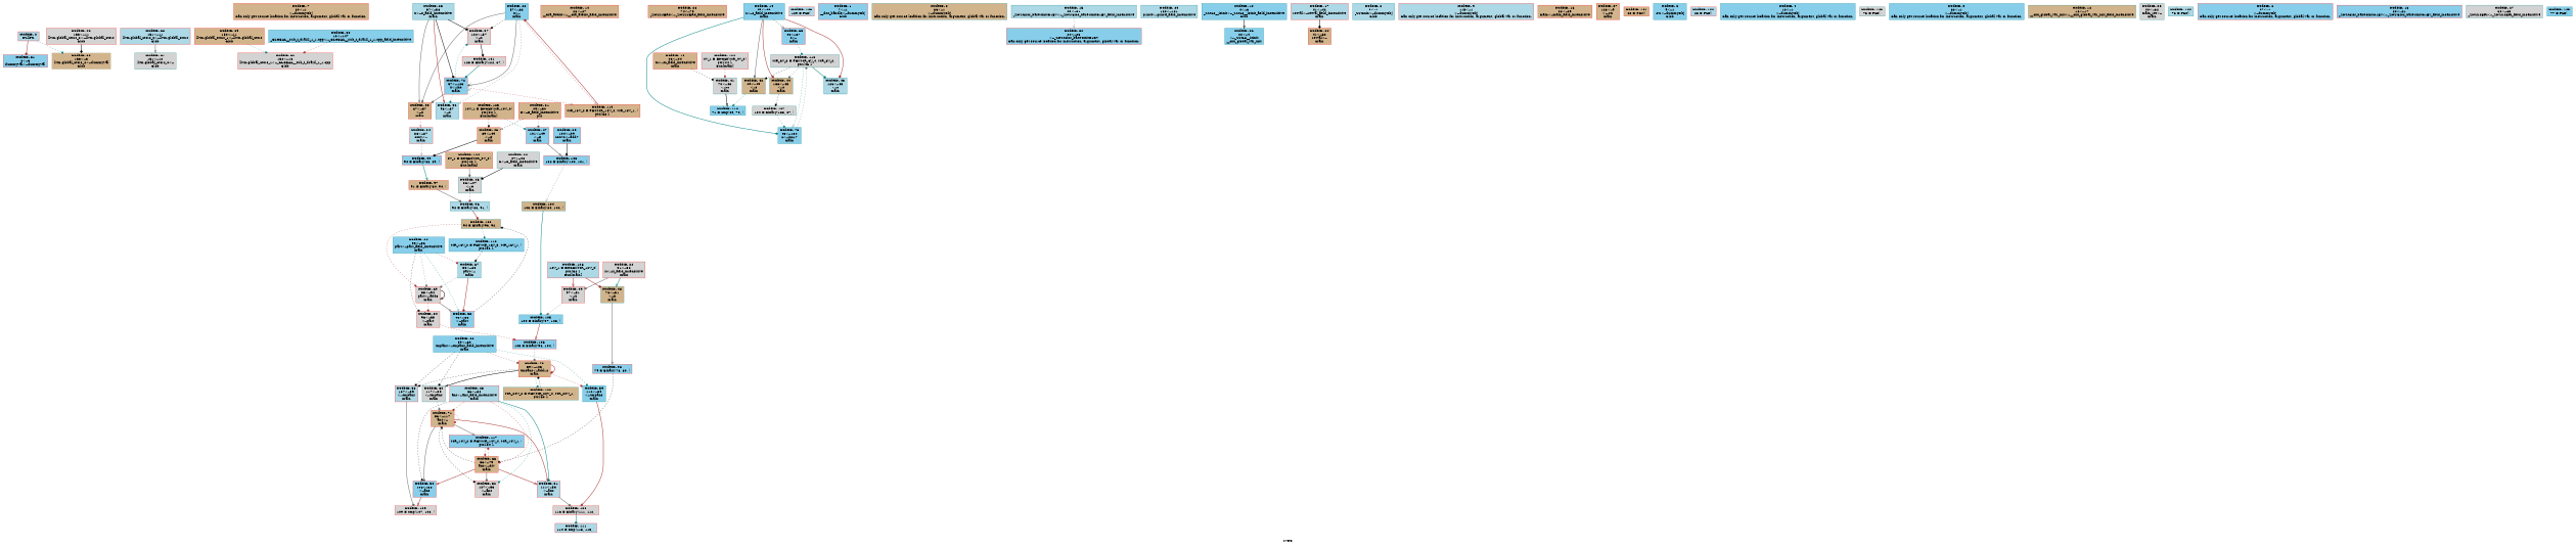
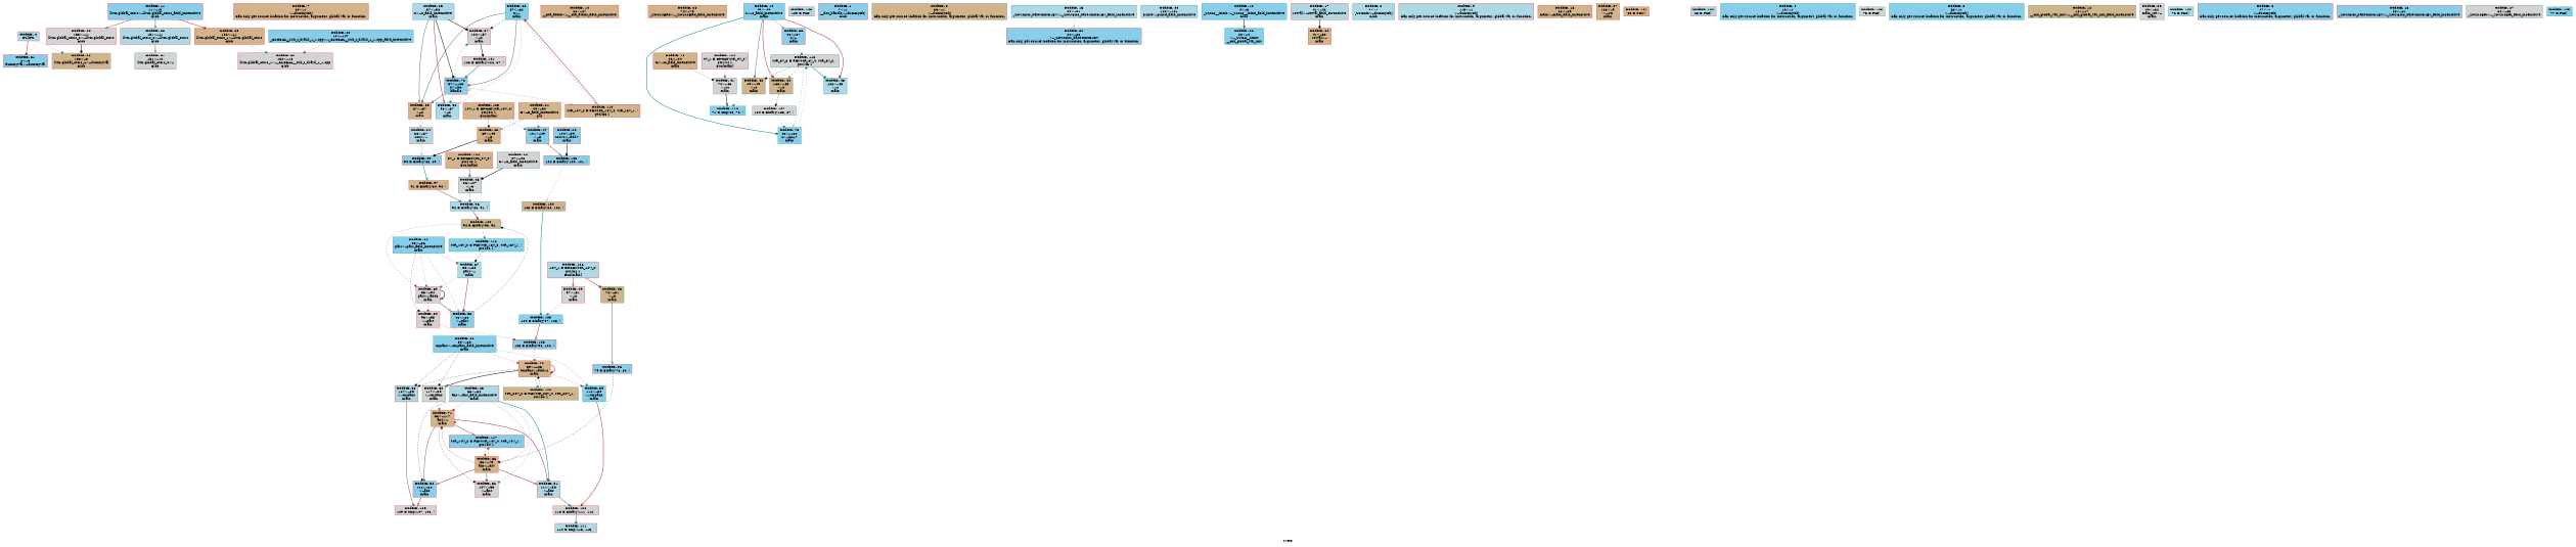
  digraph {
    label=SVFG
    node [color=red fillcolor=skyblue shape=record style=filled]
    edge [arrowhead=dot color=brown style=dashed]
    n1 [fillcolor=lightblue label="{NodeID: 0\nNullPtr}"]
    n2 [label="{NodeID: 31\n2\<--3\ndummyVal\<--dummyVal\n}"]
    n3 [color=teal fillcolor=tan label="{NodeID: 63\n153\<--3\nllvm.global_ctors_2\<--dummyVal\nGlob }" style="dotted,filled"]
    n4 [fillcolor=tan label="{NodeID: 7\n80\<--1\n\<--dummyObj\nCan only get source location for instruction, argument, global var or function.}"]
    n5 [fillcolor=tan label="{NodeID: 97\n91 = Binary(80, 90, )\n}"]
    n6 [color=teal fillcolor=lightblue label="{NodeID: 96\n92 = Binary(86, 91, )\n}"]
    n7 [color=teal fillcolor=tan label="{NodeID: 100\n94 = Binary(93, 92, )\n}"]
    n8 [color=teal label="{NodeID: 118\nMR_16V_2 = PHI(MR_16V_5, MR_16V_1, )\npts\{56 \}\n}"]
    n9 [fillcolor=lightgrey label="{NodeID: 69\n55\<--94\npart\<--add6\nmain\n}"]
    n10 [fillcolor=tan label="{NodeID: 14\n26\<--27\n__cxa_atexit\<--__cxa_atexit_field_insensitive\n}"]
    n11 [color=teal fillcolor=tan label="{NodeID: 104\n103 = Binary(80, 102, )\n}"]
    n12 [color=teal label="{NodeID: 105\n104 = Binary(97, 103, )\n}"]
    n13 [label="{NodeID: 106\n105 = Binary(96, 104, )\n}"]
    n14 [fillcolor=tan label="{NodeID: 70\n59\<--105\ntmpans\<--add12\nmain\n}"]
    n15 [fillcolor=tan label="{NodeID: 21\n49\<--50\nF\<--F_field_insensitive\npts\n}"]
    n16 [fillcolor=tan label="{NodeID: 46\n89\<--49\n\<--F\nmain\n}"]
    n17 [label="{NodeID: 47\n101\<--49\n\<--F\nmain\n}"]
    n18 [label="{NodeID: 99\n90 = Binary(88, 89, )\n}"]
    n19 [label="{NodeID: 103\n102 = Binary(100, 101, )\n}"]
    n20 [fillcolor=lightblue label="{NodeID: 111\n114 = cmp(113, 115, )\n}"]
    n21 [fillcolor=tan label="{NodeID: 28\n74\<--75\n_ZNSirsERd\<--_ZNSirsERd_field_insensitive\n}"]
    n22 [color=teal fillcolor=lightblue label="{NodeID: 67\n55\<--83\npart\<--\nmain\n}"]
    n23 [label="{NodeID: 53\n93\<--55\n\<--part\nmain\n}"]
    n24 [fillcolor=lightgrey label="{NodeID: 54\n96\<--55\n\<--part\nmain\n}"]
    n25 [label="{NodeID: 35\n100\<--99\nconv8\<--add7\nmain\n}"]
    n26 [fillcolor=tan label="{NodeID: 125\n10V_1 = ENCHI(MR_10V_0)\npts\{50 \}\nFun[main]}" style="double,filled"]
    n27 [color=teal fillcolor=tan label="{NodeID: 42\n69\<--45\n\<--c\nmain\n}"]
    n28 [color=teal label="{NodeID: 110\n71 = cmp(69, 70, )\n}"]
    n29 [fillcolor=lightgrey label="{NodeID: 49\n97\<--51\n\<--X\nmain\n}"]
    n30 [color=teal fillcolor=lightblue label="{NodeID: 56\n98\<--57\n\<--x\nmain\n}"]
    n31 [fillcolor=lightblue label="{NodeID: 146\n129 = PHI()\n}"]
    n32 [fillcolor=lightblue label="{NodeID: 58\n107\<--59\n\<--tmpans\nmain\n}"]
    n33 [color=teal label="{NodeID: 59\n112\<--59\n\<--tmpans\nmain\n}"]
    n34 [color=teal fillcolor=lightgrey label="{NodeID: 60\n117\<--59\n\<--tmpans\nmain\n}"]
    n35 [color=teal fillcolor=tan label="{NodeID: 120\nMR_20V_2 = PHI(MR_20V_4, MR_20V_1, )\npts\{60 \}\n}"]
    n36 [fillcolor=lightgrey label="{NodeID: 109\n109 = cmp(107, 108, )\n}"]
    n37 [fillcolor=lightgrey label="{NodeID: 108\n113 = Binary(111, 112, )\n}"]
    n38 [fillcolor=tan label="{NodeID: 71\n53\<--117\nans\<--\nmain\n}"]
    n39 [label="{NodeID: 50\n108\<--53\n\<--ans\nmain\n}"]
    n40 [fillcolor=lightblue label="{NodeID: 51\n111\<--53\n\<--ans\nmain\n}"]
    n41 [fillcolor=lightgrey label="{NodeID: 52\n127\<--53\n\<--ans\nmain\n}"]
    n42 [label="{NodeID: 117\nMR_14V_2 = PHI(MR_14V_4, MR_14V_1, )\npts\{54 \}\n}"]
    n43 [label="{NodeID: 1\n7\<--1\n__dso_handle\<--dummyObj\nGlob }"]
    n44 [color=teal fillcolor=tan label="{NodeID: 8\n83\<--1\n\<--dummyObj\nCan only get source location for instruction, argument, global var or function.}"]
    n45 [label="{NodeID: 98\n79 = Binary(78, 80, )\n}"]
    n46 [fillcolor=tan label="{NodeID: 66\n53\<--79\nans\<--div\nmain\n}"]
    n47 [color=teal fillcolor=lightblue label="{NodeID: 15\n25\<--31\n_ZNSt8ios_base4InitD1Ev\<--_ZNSt8ios_base4InitD1Ev_field_insensitive\n}"]
    n48 [label="{NodeID: 32\n24\<--25\n\<--_ZNSt8ios_base4InitD1Ev\nCan only get source location for instruction, argument, global var or function.}"]
-   n49 [fillcolor=lightgrey label="{NodeID: 22\n51\<--52\nX\<--X_field_insensitive\nmain\n}"]
    n50 [color=teal fillcolor=tan label="{NodeID: 48\n78\<--51\n\<--X\nmain\n}"]
    n51 [color=teal fillcolor=lightblue label="{NodeID: 29\n130\<--131\nprintf\<--printf_field_insensitive\n}"]
    n52 [fillcolor=tan label="{NodeID: 119\nMR_18V_2 = PHI(MR_18V_4, MR_18V_1, )\npts\{58 \}\n}"]
    n53 [color=teal label="{NodeID: 68\n57\<--62\nx\<--\nmain\n}"]
    n54 [fillcolor=lightgrey label="{NodeID: 57\n122\<--57\n\<--x\nmain\n}"]
-   n55 [label="{NodeID: 72\n57\<--123\nx\<--inc\nmain\n}"]
+   n55 [label="{NodeID: 72\n57\<--123\nx\<--inc\nhandle\n}"]
    n56 [fillcolor=tan label="{NodeID: 55\n87\<--57\n\<--x\nmain\n}"]
    n57 [fillcolor=lightgrey label="{NodeID: 101\n123 = Binary(122, 67, )\n}"]
    n58 [fillcolor=lightblue label="{NodeID: 34\n88\<--87\nconv\<--\nmain\n}"]
    n59 [color=teal label="{NodeID: 36\n22\<--4\n\<--_ZStL8__ioinit\n__cxx_global_var_init\n}"]
    n60 [fillcolor=lightblue label="{NodeID: 126\n12V_1 = ENCHI(MR_12V_0)\npts\{52 \}\nFun[main]}" style="double,filled"]
    n61 [color=teal fillcolor=lightblue label="{NodeID: 43\n126\<--45\n\<--c\nmain\n}"]
    n62 [fillcolor=tan label="{NodeID: 64\n41\<--62\nretval\<--\nmain\n}"]
    n63 [color=teal fillcolor=lightblue label="{NodeID: 2\n8\<--1\n_ZSt3cin\<--dummyObj\nGlob }"]
    n64 [fillcolor=lightblue label="{NodeID: 9\n115\<--1\n\<--dummyObj\nCan only get source location for instruction, argument, global var or function.}"]
    n65 [fillcolor=tan label="{NodeID: 16\n38\<--39\nmain\<--main_field_insensitive\n}"]
    n66 [fillcolor=lightblue label="{NodeID: 23\n53\<--54\nans\<--ans_field_insensitive\nmain\n}"]
    n67 [color=teal label="{NodeID: 30\n13\<--147\n_GLOBAL__sub_I_drazil_1_1.cpp\<--_GLOBAL__sub_I_drazil_1_1.cpp_field_insensitive\n}"]
    n68 [fillcolor=lightgrey label="{NodeID: 62\n152\<--13\nllvm.global_ctors_1\<--_GLOBAL__sub_I_drazil_1_1.cpp\nGlob }"]
    n69 [fillcolor=tan label="{NodeID: 37\n128\<--9\n\<--.str\nmain\n}"]
    n70 [color=teal fillcolor=tan label="{NodeID: 44\n133\<--45\n\<--c\nmain\n}"]
    n71 [color=teal fillcolor=lightgrey label="{NodeID: 107\n134 = Binary(133, 67, )\n}"]
    n72 [color=teal label="{NodeID: 73\n45\<--134\nc\<--inc17\nmain\n}"]
    n73 [color=teal fillcolor=lightgrey label="{NodeID: 116\nMR_6V_3 = PHI(MR_6V_4, MR_6V_2, )\npts\{46 \}\n}"]
    n74 [fillcolor=tan label="{NodeID: 141\n63 = PHI()\n}"]
    n75 [label="{NodeID: 65\n45\<--67\nc\<--\nmain\n}"]
-   n76 [color=teal label="{NodeID: 3\n9\<--1\n.str\<--dummyObj\nGlob }"]
    n77 [color=teal label="{NodeID: 10\n4\<--6\n_ZStL8__ioinit\<--_ZStL8__ioinit_field_insensitive\nGlob }"]
    n78 [fillcolor=lightblue label="{NodeID: 17\n41\<--42\nretval\<--retval_field_insensitive\nmain\n}"]
    n79 [color=teal label="{NodeID: 24\n55\<--56\npart\<--part_field_insensitive\nmain\n}"]
    n80 [fillcolor=lightblue label="{NodeID: 38\n151\<--11\nllvm.global_ctors_0\<--llvm.global_ctors\nGlob }"]
    n81 [color=teal fillcolor=lightgrey label="{NodeID: 61\n151\<--12\nllvm.global_ctors_0\<--\nGlob }"]
    n82 [color=teal fillcolor=lightgrey label="{NodeID: 45\n86\<--47\n\<--C\nmain\n}"]
    n83 [fillcolor=lightblue label="{NodeID: 142\n23 = PHI()\n}"]
    n84 [color=teal label="{NodeID: 4\n12\<--1\n\<--dummyObj\nCan only get source location for instruction, argument, global var or function.}"]
+   n85 [label="{NodeID: 11\n11\<--15\nllvm.global_ctors\<--llvm.global_ctors_field_insensitive\nGlob }"]
    n86 [fillcolor=tan label="{NodeID: 39\n152\<--11\nllvm.global_ctors_1\<--llvm.global_ctors\nGlob }"]
    n87 [fillcolor=lightgrey label="{NodeID: 40\n153\<--11\nllvm.global_ctors_2\<--llvm.global_ctors\nGlob }"]
    n88 [fillcolor=tan label="{NodeID: 18\n43\<--44\ntc\<--tc_field_insensitive\nmain\n}"]
    n89 [color=teal fillcolor=lightgrey label="{NodeID: 41\n70\<--43\n\<--tc\nmain\n}"]
    n90 [color=teal fillcolor=lightblue label="{NodeID: 25\n57\<--58\nx\<--x_field_insensitive\nmain\n}"]
    n91 [fillcolor=lightgrey label="{NodeID: 122\n4V_1 = ENCHI(MR_4V_0)\npts\{44 \}\nFun[main]}" style="double,filled"]
    n92 [color=teal fillcolor=lightgrey label="{NodeID: 143\n73 = PHI()\n}"]
    n93 [color=teal label="{NodeID: 5\n62\<--1\n\<--dummyObj\nCan only get source location for instruction, argument, global var or function.}"]
    n94 [color=teal fillcolor=tan label="{NodeID: 12\n16\<--17\n__cxx_global_var_init\<--__cxx_global_var_init_field_insensitive\n}"]
    n95 [color=teal label="{NodeID: 19\n45\<--46\nc\<--c_field_insensitive\nmain\n}"]
    n96 [color=teal label="{NodeID: 26\n59\<--60\ntmpans\<--tmpans_field_insensitive\nmain\n}"]
    n97 [color=teal fillcolor=lightgrey label="{NodeID: 33\n40\<--62\nmain_ret\<--\nmain\n}"]
    n98 [color=teal fillcolor=lightblue label="{NodeID: 144\n76 = PHI()\n}"]
    n99 [label="{NodeID: 6\n67\<--1\n\<--dummyObj\nCan only get source location for instruction, argument, global var or function.}"]
    n100 [label="{NodeID: 13\n20\<--21\n_ZNSt8ios_base4InitC1Ev\<--_ZNSt8ios_base4InitC1Ev_field_insensitive\n}"]
    n101 [color=teal fillcolor=lightgrey label="{NodeID: 20\n47\<--48\nC\<--C_field_insensitive\nmain\n}"]
    n102 [color=teal fillcolor=lightgrey label="{NodeID: 27\n64\<--65\n_ZNSirsERi\<--_ZNSirsERi_field_insensitive\n}"]
    n103 [fillcolor=tan label="{NodeID: 124\n8V_1 = ENCHI(MR_8V_0)\npts\{48 \}\nFun[main]}" style="double,filled"]
    n104 [color=teal label="{NodeID: 145\n77 = PHI()\n}"]
    n1 -> n2 [style=bold]
    n1 -> n3 [color=teal]
    n5 -> n6 [arrowhead=diamond color=gray40 style=bold]
    n6 -> n7 [arrowhead=diamond style=bold]
    n7 -> n8 [arrowhead=diamond color=teal]
    n7 -> n9 [arrowhead=diamond]
    n8 -> n22 [arrowhead=diamond color=black]
    n9 -> n9 [arrowhead=onormal color=black style=bold]
    n9 -> n23 [arrowhead=onormal color=gray40 style=bold]
    n9 -> n24
    n11 -> n12 [color=teal style=bold]
    n12 -> n13 [arrowhead=onormal style=bold]
    n13 -> n14 [color=gray40]
    n14 -> n14 [arrowhead=diamond style=bold]
    n14 -> n32 [arrowhead=diamond color=black]
    n14 -> n33 [arrowhead=diamond]
    n14 -> n34 [arrowhead=onormal color=black style=bold]
    n14 -> n35 [color=teal]
    n15 -> n16 [arrowhead=onormal color=black]
    n15 -> n17 [color=gray40]
    n16 -> n18 [color=black style=bold]
    n17 -> n19 [arrowhead=onormal color=gray40 style=bold]
    n18 -> n5 [arrowhead=onormal color=teal style=bold]
    n19 -> n11 [arrowhead=onormal color=gray40]
    n22 -> n9 [color=gray40]
    n22 -> n23 [style=bold]
    n23 -> n7 [arrowhead=diamond color=black]
    n24 -> n13 [arrowhead=diamond]
    n25 -> n19 [arrowhead=diamond color=black style=bold]
    n26 -> n16 [arrowhead=diamond color=black]
    n26 -> n17 [arrowhead=diamond color=teal]
    n27 -> n28 [arrowhead=diamond color=teal]
    n29 -> n12 [arrowhead=diamond color=gray40]
    n32 -> n36 [color=gray40 style=bold]
    n33 -> n37 [arrowhead=diamond style=bold]
    n34 -> n38 [arrowhead=diamond color=gray40]
    n35 -> n14 [color=black]
    n37 -> n20 [color=teal style=bold]
    n38 -> n38
    n38 -> n39 [color=gray40 style=bold]
    n38 -> n40 [arrowhead=onormal style=bold]
    n38 -> n41 [color=black]
    n38 -> n42 [arrowhead=onormal color=gray40 style=bold]
    n39 -> n36 [arrowhead=onormal style=bold]
    n40 -> n37 [color=gray40 style=bold]
    n42 -> n46 [arrowhead=diamond]
    n45 -> n46 [color=black]
    n46 -> n38 [arrowhead=diamond color=black]
    n46 -> n39 [arrowhead=onormal style=bold]
    n46 -> n40 [arrowhead=onormal style=bold]
    n46 -> n41 [color=gray40 style=bold]
    n46 -> n42
    n47 -> n48 [arrowhead=onormal color=gray40]
-   n49 -> n29 [color=gray40 style=bold]
-   n49 -> n50 [arrowhead=onormal color=teal style=bold]
    n50 -> n45 [arrowhead=onormal color=gray40 style=bold]
    n52 -> n53 [style=bold]
    n53 -> n30 [arrowhead=onormal color=gray40]
    n53 -> n52 [arrowhead=onormal]
    n53 -> n54 [arrowhead=diamond color=black]
    n53 -> n55 [arrowhead=diamond color=gray40 style=bold]
    n53 -> n56 [arrowhead=diamond color=gray40 style=bold]
    n54 -> n57 [arrowhead=diamond color=black style=bold]
    n55 -> n30 [color=teal]
    n55 -> n52 [arrowhead=onormal]
    n55 -> n54 [color=teal]
    n55 -> n55 [arrowhead=onormal color=teal]
    n55 -> n56 [arrowhead=diamond color=gray40 style=bold]
    n56 -> n58 [arrowhead=onormal]
    n57 -> n55 [arrowhead=diamond color=teal style=bold]
    n58 -> n18 [arrowhead=onormal color=gray40]
    n60 -> n29 [arrowhead=onormal style=bold]
    n60 -> n50 [style=bold]
    n66 -> n38
    n66 -> n39 [arrowhead=diamond color=black]
    n66 -> n40 [color=teal style=bold]
    n66 -> n41 [color=teal]
    n66 -> n46 [arrowhead=diamond]
    n67 -> n68 [arrowhead=diamond]
    n70 -> n71 [arrowhead=diamond color=black]
    n71 -> n72 [color=teal]
    n72 -> n73 [color=gray40]
    n73 -> n27 [color=black]
    n73 -> n61 [color=teal style=bold]
    n73 -> n70 [color=gray40]
    n73 -> n72 [arrowhead=onormal color=teal]
    n75 -> n73 [color=teal]
    n77 -> n59 [arrowhead=onormal color=black style=bold]
    n78 -> n62 [arrowhead=diamond color=black style=bold]
    n79 -> n9 [color=gray40]
    n79 -> n22
    n79 -> n23 [arrowhead=onormal color=teal]
    n79 -> n24 [color=black]
    n80 -> n81 [arrowhead=onormal color=gray40 style=bold]
    n82 -> n6
+   n85 -> n80 [arrowhead=onormal color=teal style=bold]
+   n85 -> n86 [style=bold]
+   n85 -> n87 [arrowhead=onormal color=gray40 style=bold]
    n86 -> n68 [arrowhead=diamond color=teal]
    n87 -> n3 [arrowhead=diamond color=black style=bold]
    n88 -> n89 [color=black]
    n89 -> n28 [arrowhead=onormal color=black style=bold]
    n90 -> n30 [arrowhead=onormal style=bold]
    n90 -> n54 [color=black style=bold]
    n90 -> n55 [color=black style=bold]
    n90 -> n56 [arrowhead=onormal color=gray40 style=bold]
    n91 -> n89 [arrowhead=diamond]
    n95 -> n27 [arrowhead=diamond color=gray40 style=bold]
    n95 -> n61 [arrowhead=diamond style=bold]
    n95 -> n70 [arrowhead=diamond style=bold]
    n95 -> n72 [arrowhead=diamond color=teal style=bold]
    n95 -> n75 [arrowhead=onormal color=black]
    n96 -> n14
    n96 -> n32 [color=black]
    n96 -> n33 [color=teal]
    n96 -> n34 [color=black]
    n101 -> n82 [color=black style=bold]
    n103 -> n82 [arrowhead=diamond color=gray40 style=bold]
  }
